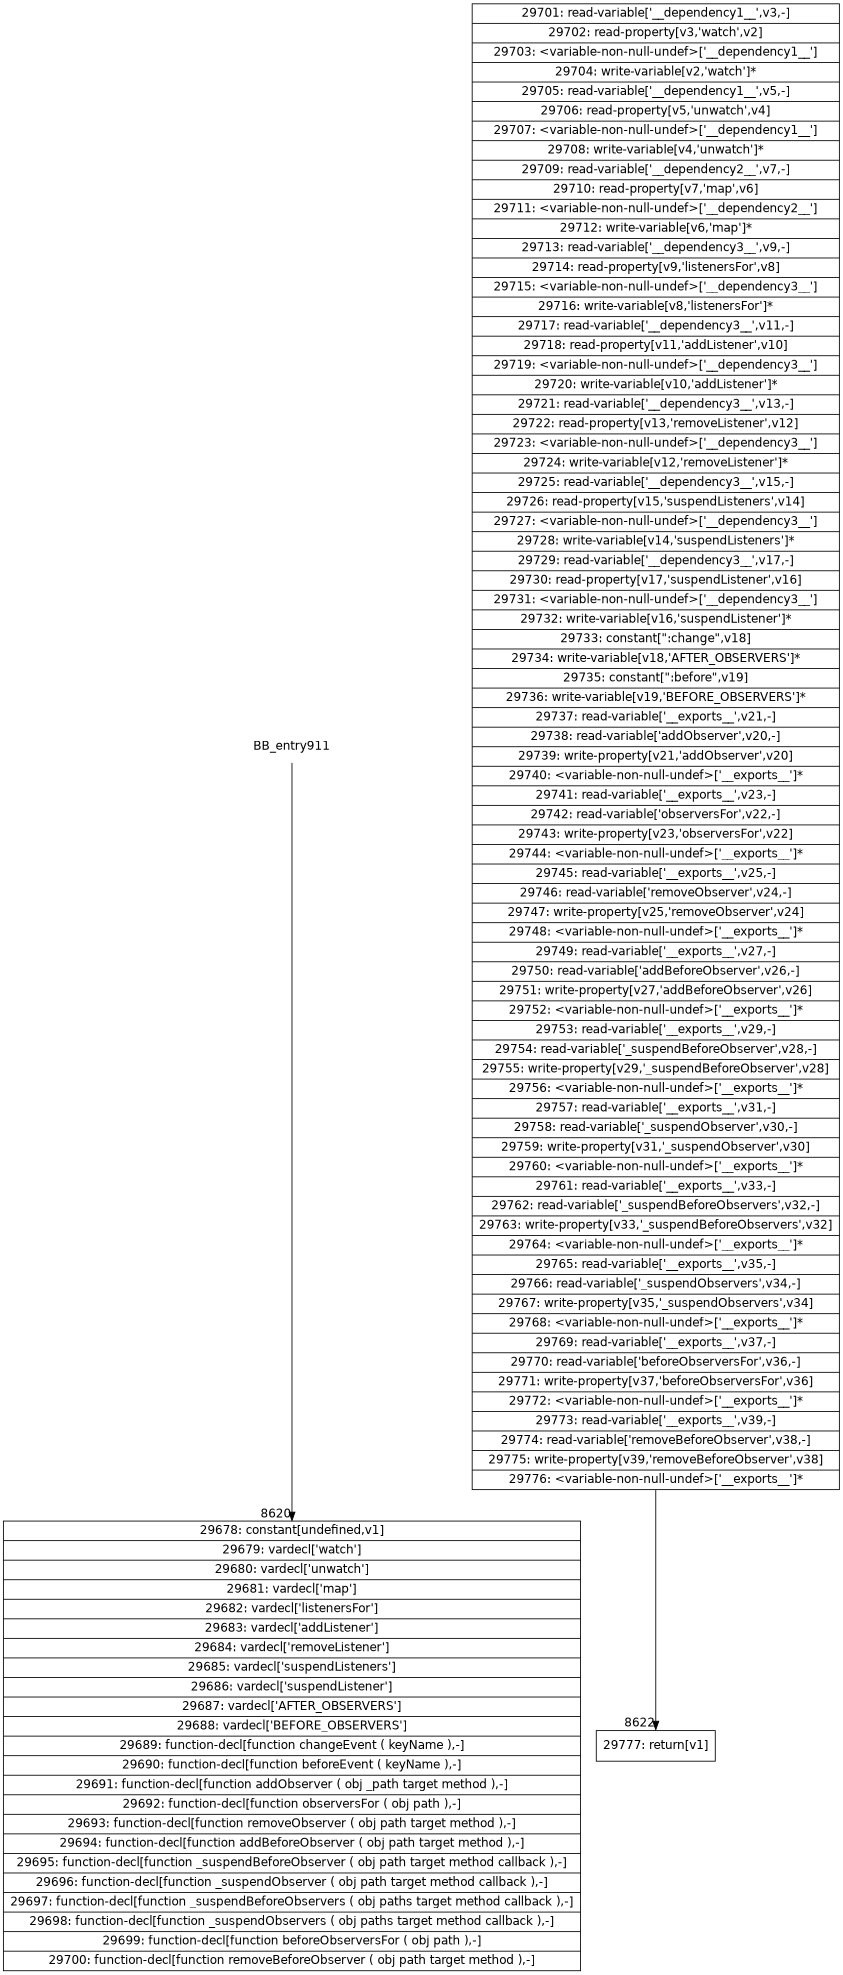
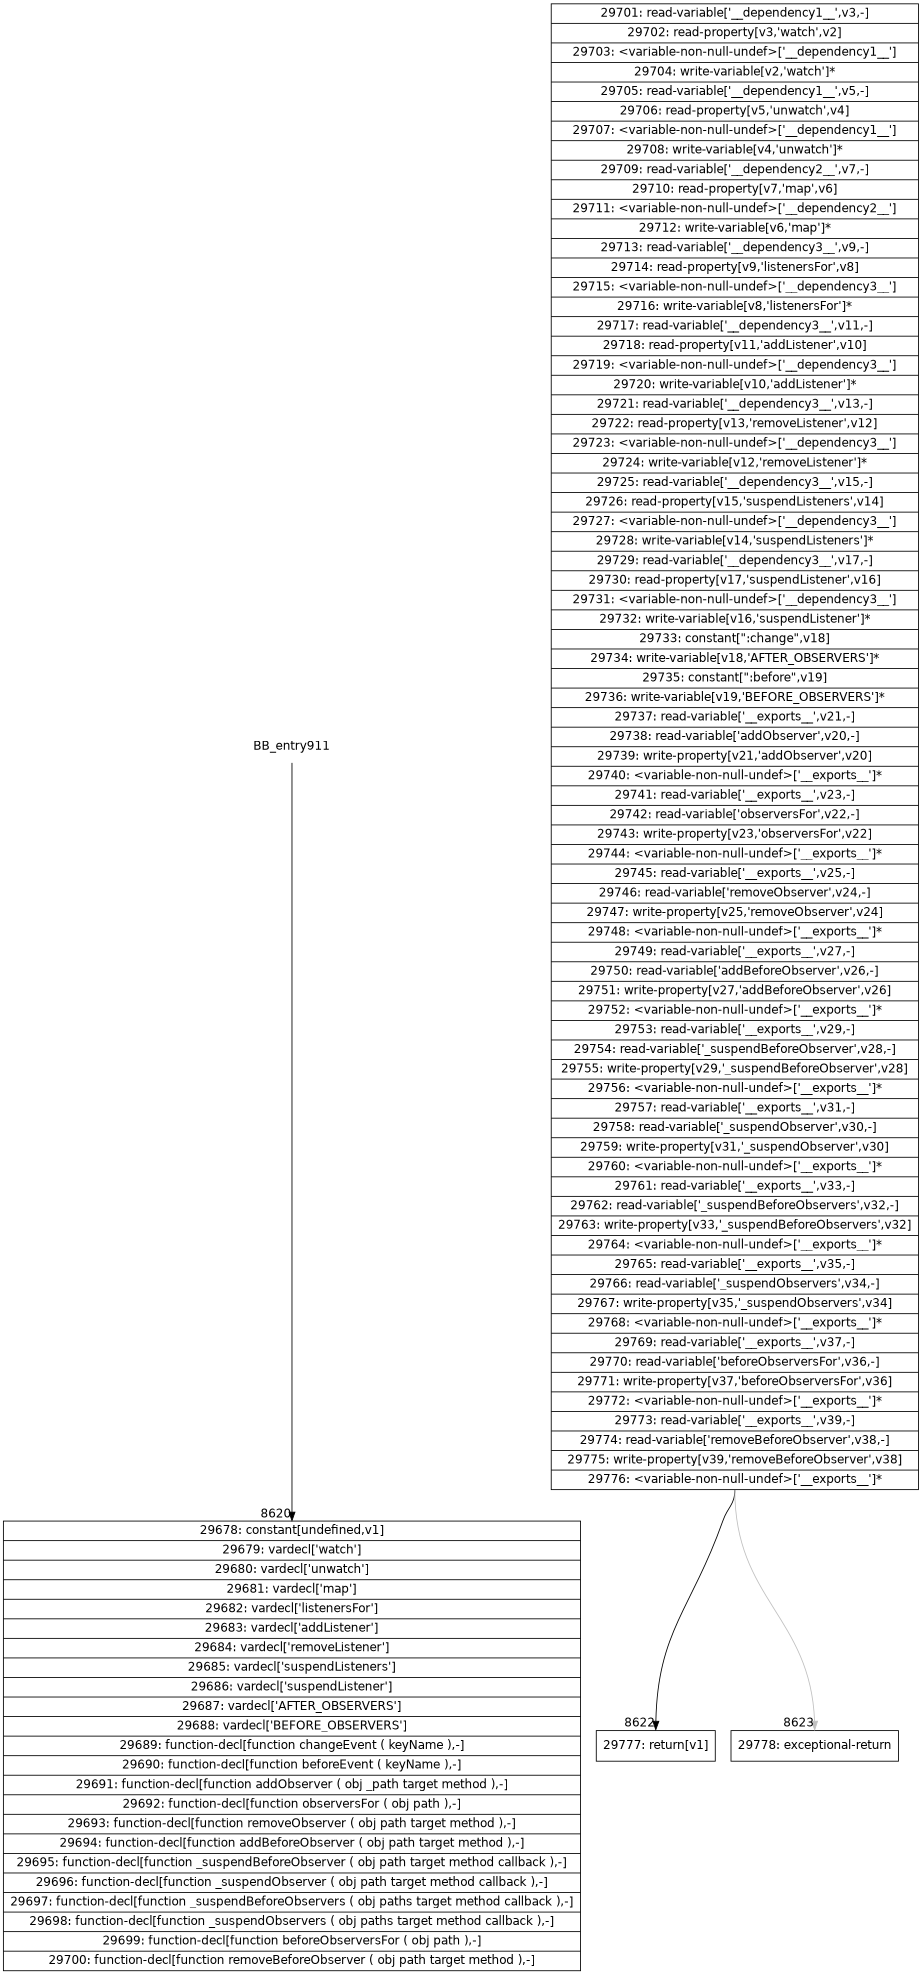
  digraph {
    fontname="DejaVu Sans"
    rankdir=TD
    node [fontname="DejaVu Sans" shape=record]
    edge [fontname="DejaVu Sans" headport=n tailport=s]
    n1 [label=BB_entry911 shape=none]
    n2 [label="{29678: constant[undefined,v1]|29679: vardecl['watch']|29680: vardecl['unwatch']|29681: vardecl['map']|29682: vardecl['listenersFor']|29683: vardecl['addListener']|29684: vardecl['removeListener']|29685: vardecl['suspendListeners']|29686: vardecl['suspendListener']|29687: vardecl['AFTER_OBSERVERS']|29688: vardecl['BEFORE_OBSERVERS']|29689: function-decl[function changeEvent ( keyName ),-]|29690: function-decl[function beforeEvent ( keyName ),-]|29691: function-decl[function addObserver ( obj _path target method ),-]|29692: function-decl[function observersFor ( obj path ),-]|29693: function-decl[function removeObserver ( obj path target method ),-]|29694: function-decl[function addBeforeObserver ( obj path target method ),-]|29695: function-decl[function _suspendBeforeObserver ( obj path target method callback ),-]|29696: function-decl[function _suspendObserver ( obj path target method callback ),-]|29697: function-decl[function _suspendBeforeObservers ( obj paths target method callback ),-]|29698: function-decl[function _suspendObservers ( obj paths target method callback ),-]|29699: function-decl[function beforeObserversFor ( obj path ),-]|29700: function-decl[function removeBeforeObserver ( obj path target method ),-]}"]
    n3 [label="{29701: read-variable['__dependency1__',v3,-]|29702: read-property[v3,'watch',v2]|29703: \<variable-non-null-undef\>['__dependency1__']|29704: write-variable[v2,'watch']*|29705: read-variable['__dependency1__',v5,-]|29706: read-property[v5,'unwatch',v4]|29707: \<variable-non-null-undef\>['__dependency1__']|29708: write-variable[v4,'unwatch']*|29709: read-variable['__dependency2__',v7,-]|29710: read-property[v7,'map',v6]|29711: \<variable-non-null-undef\>['__dependency2__']|29712: write-variable[v6,'map']*|29713: read-variable['__dependency3__',v9,-]|29714: read-property[v9,'listenersFor',v8]|29715: \<variable-non-null-undef\>['__dependency3__']|29716: write-variable[v8,'listenersFor']*|29717: read-variable['__dependency3__',v11,-]|29718: read-property[v11,'addListener',v10]|29719: \<variable-non-null-undef\>['__dependency3__']|29720: write-variable[v10,'addListener']*|29721: read-variable['__dependency3__',v13,-]|29722: read-property[v13,'removeListener',v12]|29723: \<variable-non-null-undef\>['__dependency3__']|29724: write-variable[v12,'removeListener']*|29725: read-variable['__dependency3__',v15,-]|29726: read-property[v15,'suspendListeners',v14]|29727: \<variable-non-null-undef\>['__dependency3__']|29728: write-variable[v14,'suspendListeners']*|29729: read-variable['__dependency3__',v17,-]|29730: read-property[v17,'suspendListener',v16]|29731: \<variable-non-null-undef\>['__dependency3__']|29732: write-variable[v16,'suspendListener']*|29733: constant[\":change\",v18]|29734: write-variable[v18,'AFTER_OBSERVERS']*|29735: constant[\":before\",v19]|29736: write-variable[v19,'BEFORE_OBSERVERS']*|29737: read-variable['__exports__',v21,-]|29738: read-variable['addObserver',v20,-]|29739: write-property[v21,'addObserver',v20]|29740: \<variable-non-null-undef\>['__exports__']*|29741: read-variable['__exports__',v23,-]|29742: read-variable['observersFor',v22,-]|29743: write-property[v23,'observersFor',v22]|29744: \<variable-non-null-undef\>['__exports__']*|29745: read-variable['__exports__',v25,-]|29746: read-variable['removeObserver',v24,-]|29747: write-property[v25,'removeObserver',v24]|29748: \<variable-non-null-undef\>['__exports__']*|29749: read-variable['__exports__',v27,-]|29750: read-variable['addBeforeObserver',v26,-]|29751: write-property[v27,'addBeforeObserver',v26]|29752: \<variable-non-null-undef\>['__exports__']*|29753: read-variable['__exports__',v29,-]|29754: read-variable['_suspendBeforeObserver',v28,-]|29755: write-property[v29,'_suspendBeforeObserver',v28]|29756: \<variable-non-null-undef\>['__exports__']*|29757: read-variable['__exports__',v31,-]|29758: read-variable['_suspendObserver',v30,-]|29759: write-property[v31,'_suspendObserver',v30]|29760: \<variable-non-null-undef\>['__exports__']*|29761: read-variable['__exports__',v33,-]|29762: read-variable['_suspendBeforeObservers',v32,-]|29763: write-property[v33,'_suspendBeforeObservers',v32]|29764: \<variable-non-null-undef\>['__exports__']*|29765: read-variable['__exports__',v35,-]|29766: read-variable['_suspendObservers',v34,-]|29767: write-property[v35,'_suspendObservers',v34]|29768: \<variable-non-null-undef\>['__exports__']*|29769: read-variable['__exports__',v37,-]|29770: read-variable['beforeObserversFor',v36,-]|29771: write-property[v37,'beforeObserversFor',v36]|29772: \<variable-non-null-undef\>['__exports__']*|29773: read-variable['__exports__',v39,-]|29774: read-variable['removeBeforeObserver',v38,-]|29775: write-property[v39,'removeBeforeObserver',v38]|29776: \<variable-non-null-undef\>['__exports__']*}"]
    n4 [label="{29777: return[v1]}"]
+   n5 [label="{29778: exceptional-return}"]
    n1 -> n2 [headlabel="    8620"]
    n3 -> n4 [headlabel="      8622"]
+   n3 -> n5 [color=gray headlabel="      8623"]
  }
